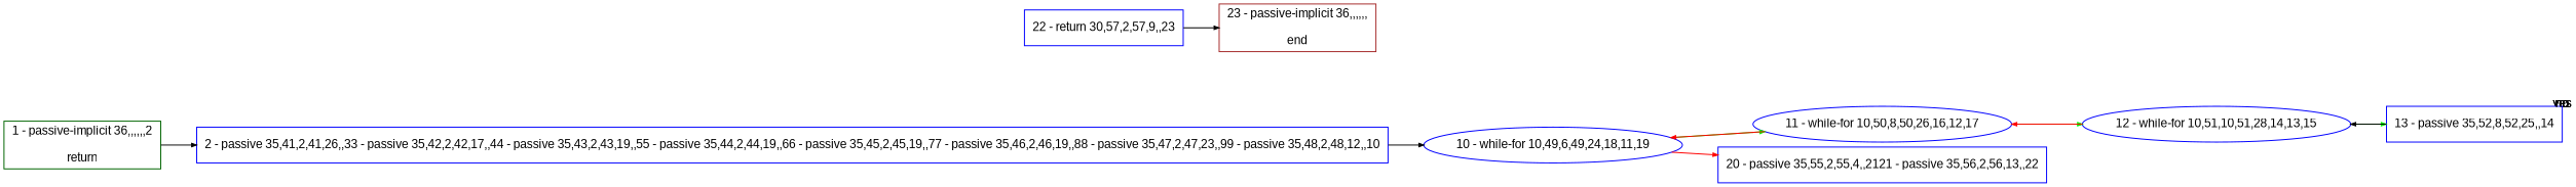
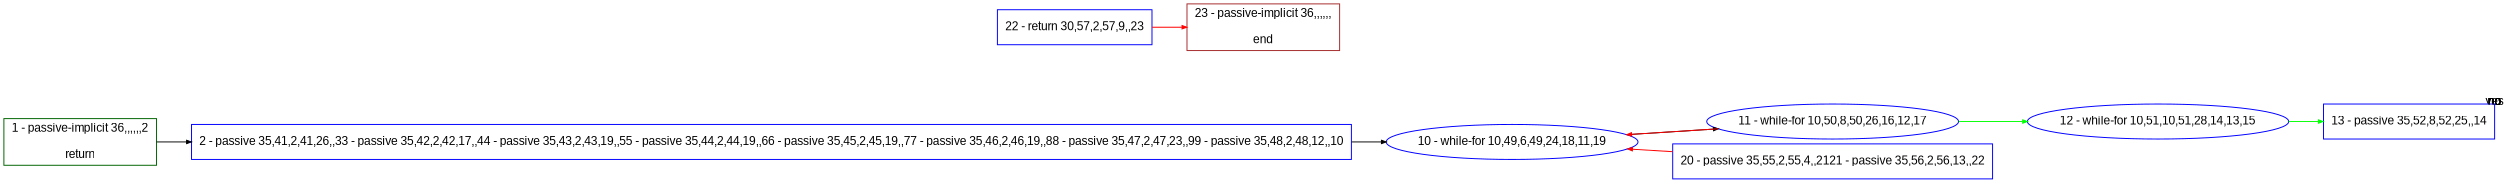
  digraph {
    bgcolor=white
    compound=true
    fillcolor="#FFFFCC"
    fontname=Arial
    fontsize=12
    pack=true
    packmode=clust
    rankdir=LR
    style="rounded,filled"
    node [color="#0000ff" compound=true fillcolor="#ffffff" fixedsize=false fontname=Arial fontsize=12 node_initialized=no shape=box style=filled]
    edge [arrowhead=normal arrowsize=0.5 arrowtail=none color="#000000" compound=true dir=forward fontcolor=black fontname=Arial fontsize=12]
    n1 [label="2 - passive 35,41,2,41,26,,33 - passive 35,42,2,42,17,,44 - passive 35,43,2,43,19,,55 - passive 35,44,2,44,19,,66 - passive 35,45,2,45,19,,77 - passive 35,46,2,46,19,,88 - passive 35,47,2,47,23,,99 - passive 35,48,2,48,12,,10"]
    n2 [label="10 - while-for 10,49,6,49,24,18,11,19" shape=oval]
    n3 [label="11 - while-for 10,50,8,50,26,16,12,17" shape=oval]
    n4 [label="20 - passive 35,55,2,55,4,,2121 - passive 35,56,2,56,13,,22"]
    n5 [color="#006400" label="1 - passive-implicit 36,,,,,,2\n\nreturn"]
    n6 [label="12 - while-for 10,51,10,51,28,14,13,15" shape=oval]
    n7 [label="13 - passive 35,52,8,52,25,,14"]
    n8 [label="22 - return 30,57,2,57,9,,23"]
    n9 [color="#a52a2a" label="23 - passive-implicit 36,,,,,,\n\nend"]
    n1 -> n2
-   n2 -> n3 [color="#00ff00" label=yes]
-   n2 -> n4 [color="#ff0000" label=no]
-   n3 -> n2 [color="#ff0000" label=yes]
+   n2 -> n3 [label=yes]
+   n4 -> n2 [color="#ff0000" label=no]
+   n3 -> n2 [color="#ff0000" label=no]
    n3 -> n6 [color="#00ff00" label=no]
    n5 -> n1
-   n6 -> n3 [color="#ff0000" label=no]
    n6 -> n7 [color="#00ff00" label=no]
-   n7 -> n6
-   n8 -> n9
+   n8 -> n9 [color="#ff0000"]
  }
